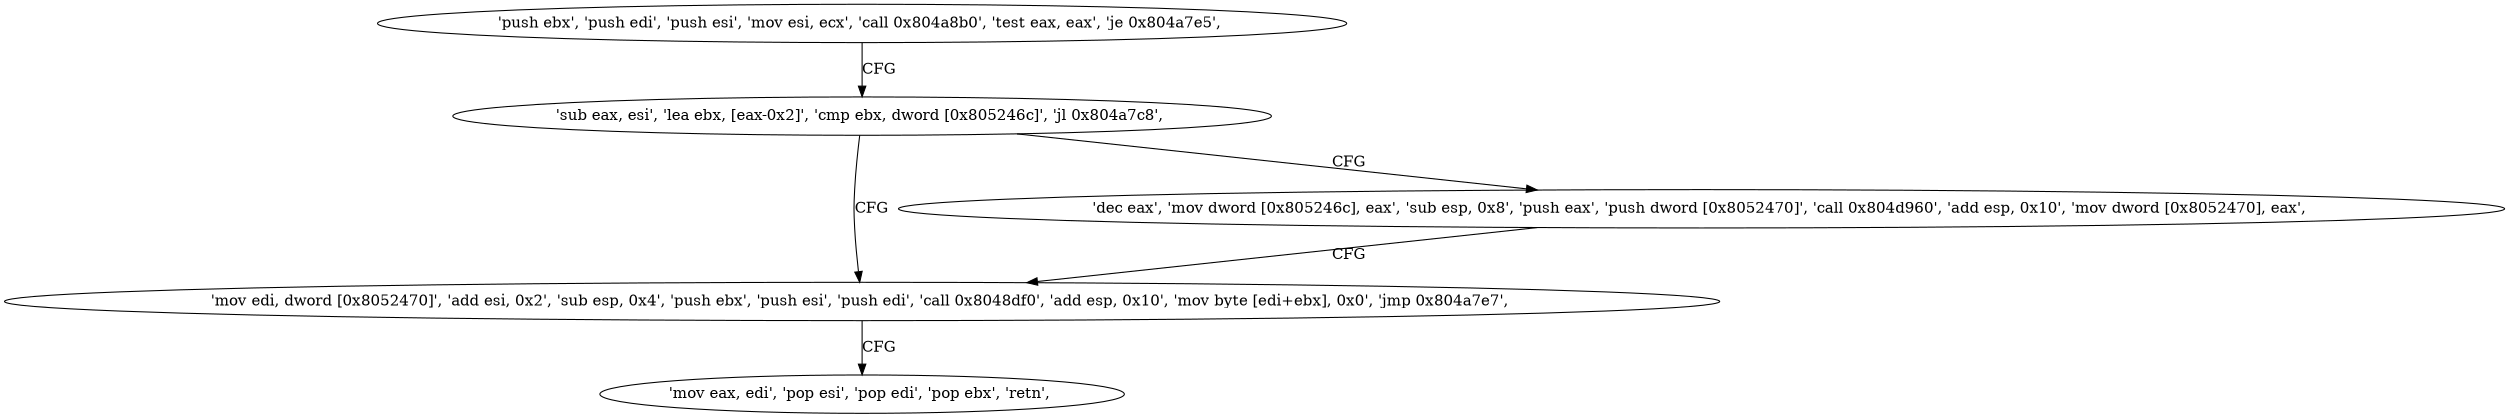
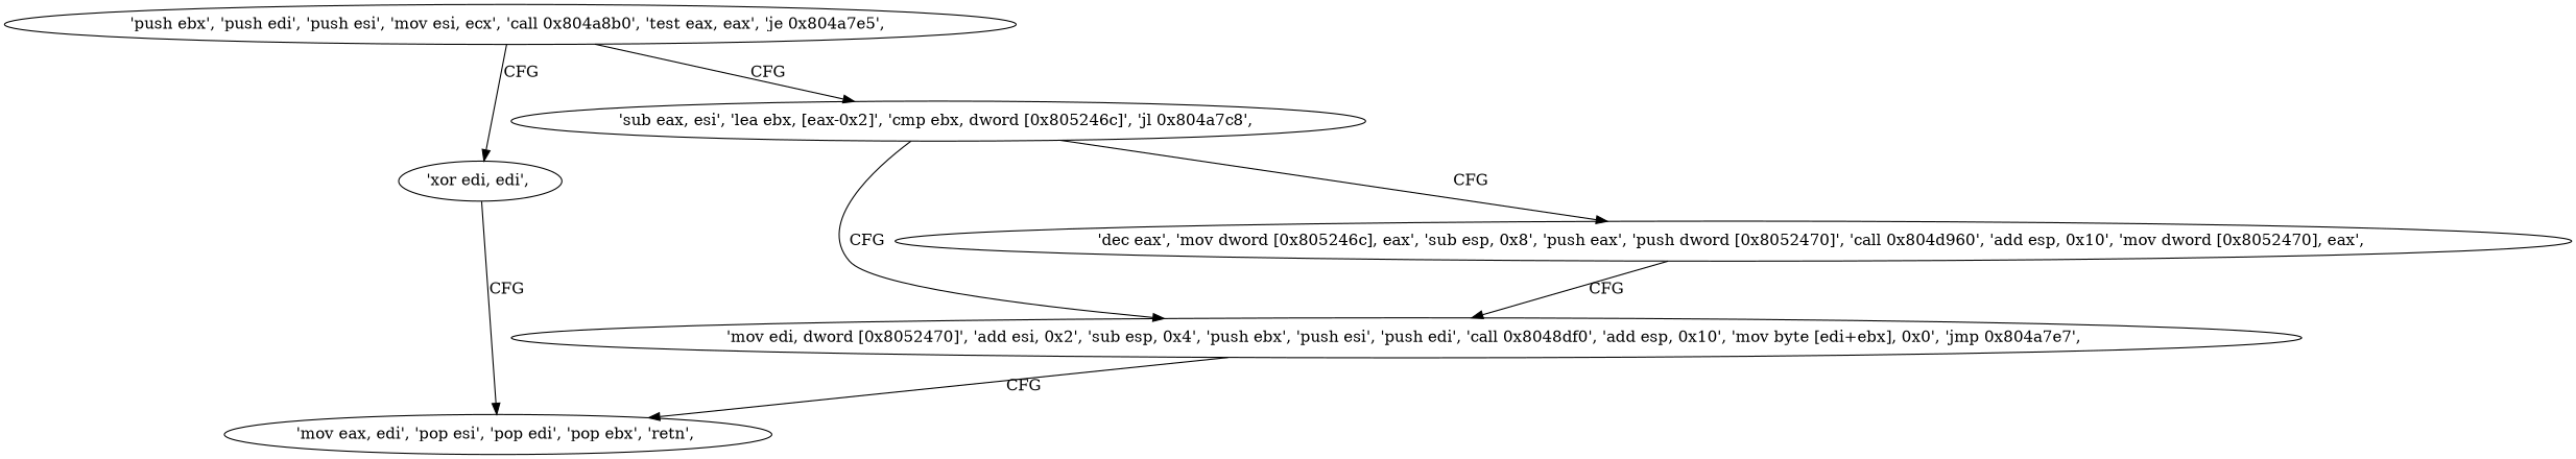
  digraph {
    n1 [label="'push ebx', 'push edi', 'push esi', 'mov esi, ecx', 'call 0x804a8b0', 'test eax, eax', 'je 0x804a7e5', "]
+   n2 [label="'xor edi, edi', "]
    n3 [label="'sub eax, esi', 'lea ebx, [eax-0x2]', 'cmp ebx, dword [0x805246c]', 'jl 0x804a7c8', "]
    n4 [label="'mov eax, edi', 'pop esi', 'pop edi', 'pop ebx', 'retn', "]
    n5 [label="'mov edi, dword [0x8052470]', 'add esi, 0x2', 'sub esp, 0x4', 'push ebx', 'push esi', 'push edi', 'call 0x8048df0', 'add esp, 0x10', 'mov byte [edi+ebx], 0x0', 'jmp 0x804a7e7', "]
    n6 [label="'dec eax', 'mov dword [0x805246c], eax', 'sub esp, 0x8', 'push eax', 'push dword [0x8052470]', 'call 0x804d960', 'add esp, 0x10', 'mov dword [0x8052470], eax', "]
+   n1 -> n2 [label=CFG]
    n1 -> n3 [label=CFG]
+   n2 -> n4 [label=CFG]
    n3 -> n5 [label=CFG]
    n3 -> n6 [label=CFG]
    n5 -> n4 [label=CFG]
    n6 -> n5 [label=CFG]
  }
